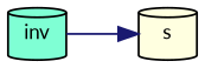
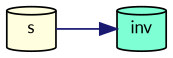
  digraph {
    rankdir=LR
    fontname=Lato
    node [color=black fontname=Lato fontsize=10 shape=cylinder style=filled]
    n1 [fillcolor=aquamarine fontcolor=black height=0.2 label=inv width=0.4]
    n2 [height=0.2 label=s width=0.4 fillcolor=lightyellow]
-   n1 -> n2 [color=midnightblue fontname=Lato fontsize=10 labelfontname=Helvetica labelfontsize=10 style=solid]
+   n2 -> n1 [color=midnightblue fontname=Lato fontsize=10 labelfontname=Helvetica labelfontsize=10 style=solid]
  }
